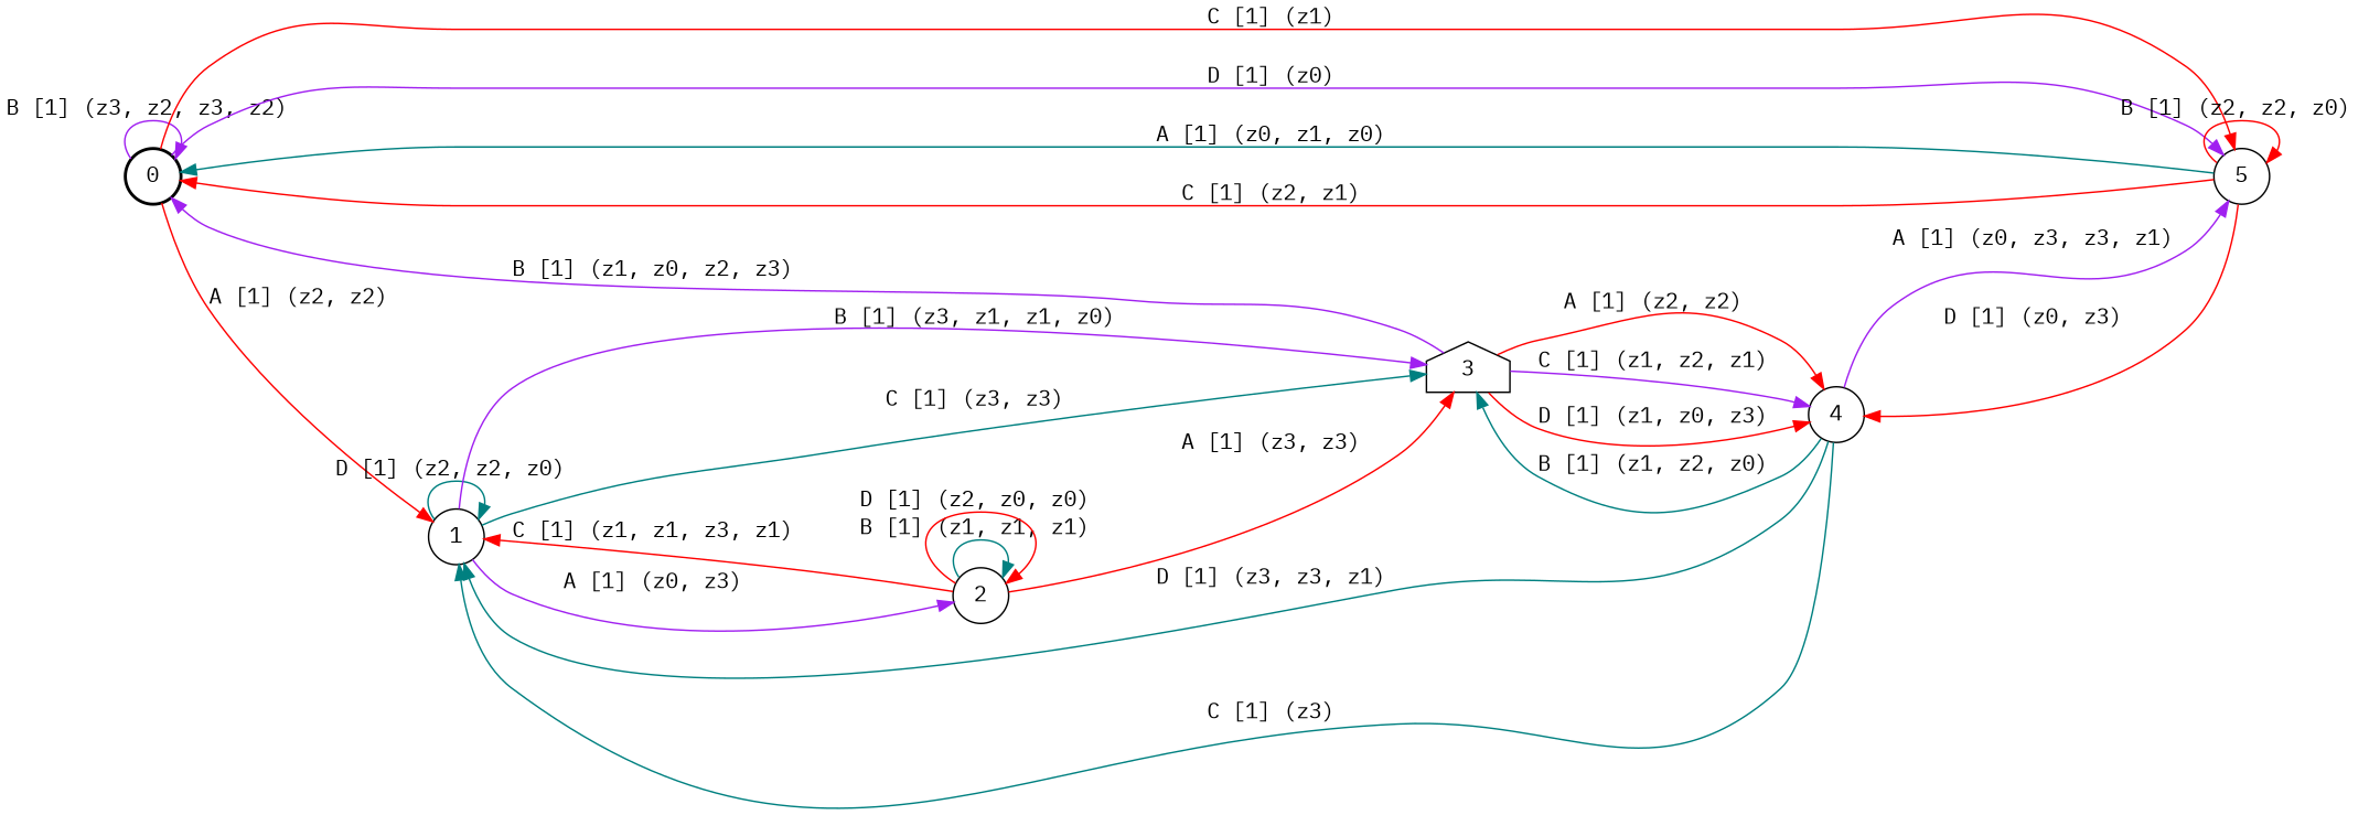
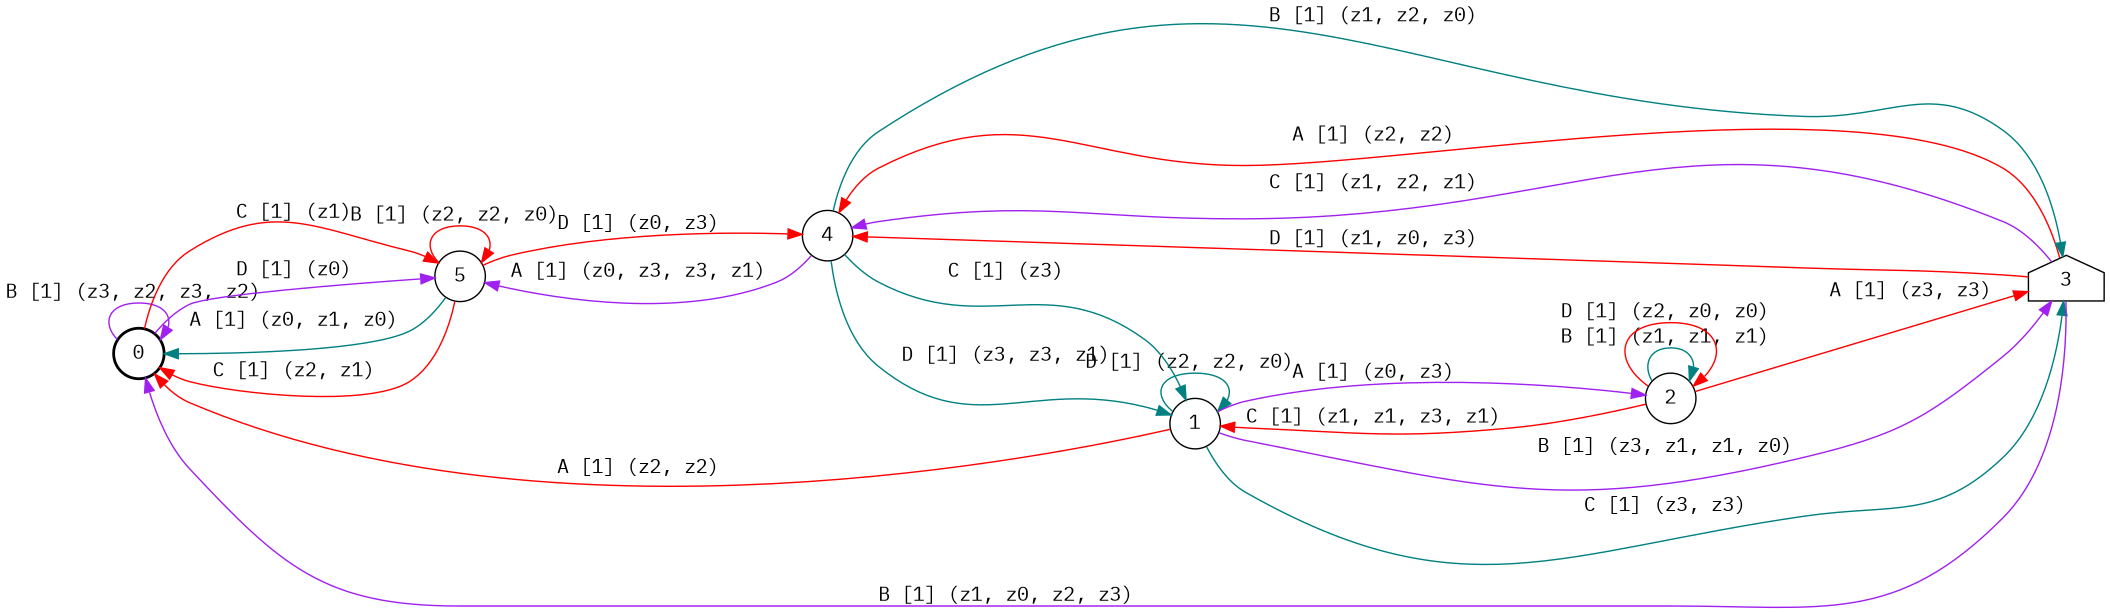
  digraph {
    fontname="IBM Plex Mono"
    rankdir=LR
    node [fontname="IBM Plex Mono" shape=circle]
    edge [color=red fontname="IBM Plex Mono"]
    0 [style=bold]
    1
    5
    2
    3 [shape=house]
    4
    0 -> 0 [color=purple label="B [1] (z3, z2, z3, z2) "]
-   0 -> 1 [label="A [1] (z2, z2) "]
+   1 -> 0 [label="A [1] (z2, z2) "]
    0 -> 5 [label="C [1] (z1) "]
    0 -> 5 [color=purple label="D [1] (z0) "]
    1 -> 1 [color=teal label="D [1] (z2, z2, z0) "]
    1 -> 2 [color=purple label="A [1] (z0, z3) "]
    1 -> 3 [color=purple label="B [1] (z3, z1, z1, z0) "]
    1 -> 3 [color=teal label="C [1] (z3, z3) "]
    5 -> 0 [color=teal label="A [1] (z0, z1, z0) "]
    5 -> 0 [label="C [1] (z2, z1) "]
    5 -> 5 [label="B [1] (z2, z2, z0) "]
    5 -> 4 [label="D [1] (z0, z3) "]
    2 -> 1 [label="C [1] (z1, z1, z3, z1) "]
    2 -> 2 [color=teal label="B [1] (z1, z1, z1) "]
    2 -> 2 [label="D [1] (z2, z0, z0) "]
    2 -> 3 [label="A [1] (z3, z3) "]
    3 -> 0 [color=purple label="B [1] (z1, z0, z2, z3) "]
    3 -> 4 [label="A [1] (z2, z2) "]
    3 -> 4 [color=purple label="C [1] (z1, z2, z1) "]
    3 -> 4 [label="D [1] (z1, z0, z3) "]
    4 -> 1 [color=teal label="C [1] (z3) "]
    4 -> 1 [color=teal label="D [1] (z3, z3, z1) "]
    4 -> 5 [color=purple label="A [1] (z0, z3, z3, z1) "]
    4 -> 3 [color=teal label="B [1] (z1, z2, z0) "]
  }
